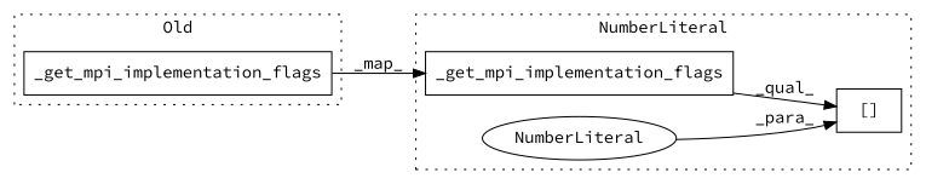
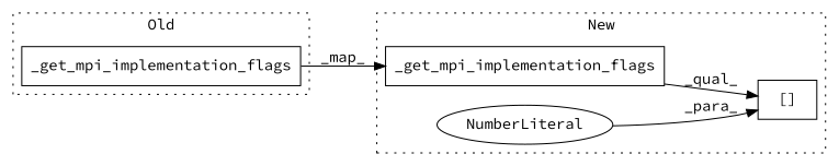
  digraph {
    rankdir=LR
    fontname="Source Code Pro"
    node [a=32 l="30,1" shape=box fontname="Source Code Pro"]
    edge [fontname="Source Code Pro"]
    n1 [label=_get_mpi_implementation_flags s="10746,10781"]
    n2 [a=2 l="37,1" label="[]" s="10746,10784"]
    n3 [a=34 l=1 label=NumberLiteral s=10783 shape=ellipse]
    n4 [label=_get_mpi_implementation_flags s="10623,10658"]
    subgraph cluster_1 {
-     label=NumberLiteral
+     label=New
      style=dotted
      n1
      n2
      n3
    }
    subgraph cluster_2 {
      label=Old
      style=dotted
      n4
    }
    n1 -> n2 [label=_qual_]
    n3 -> n2 [label=_para_]
    n4 -> n1 [label=_map_]
  }
